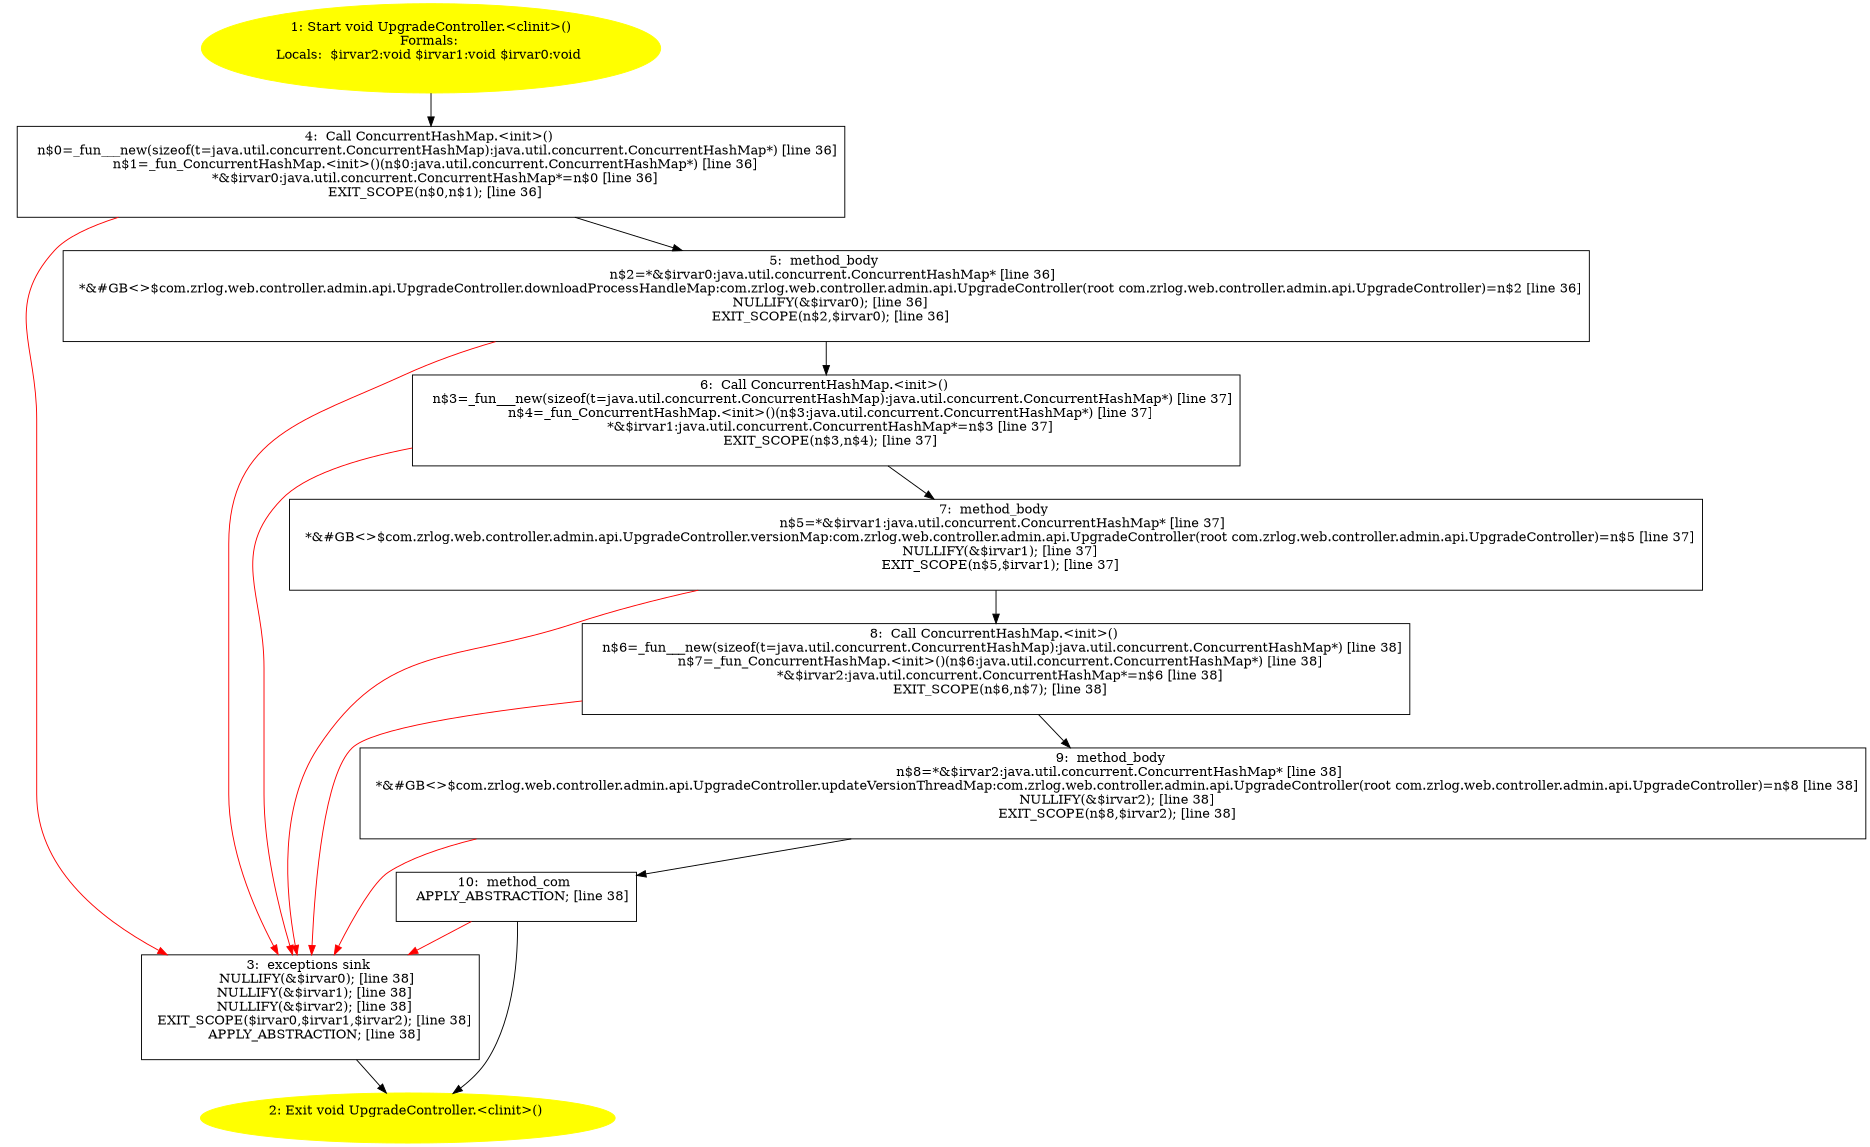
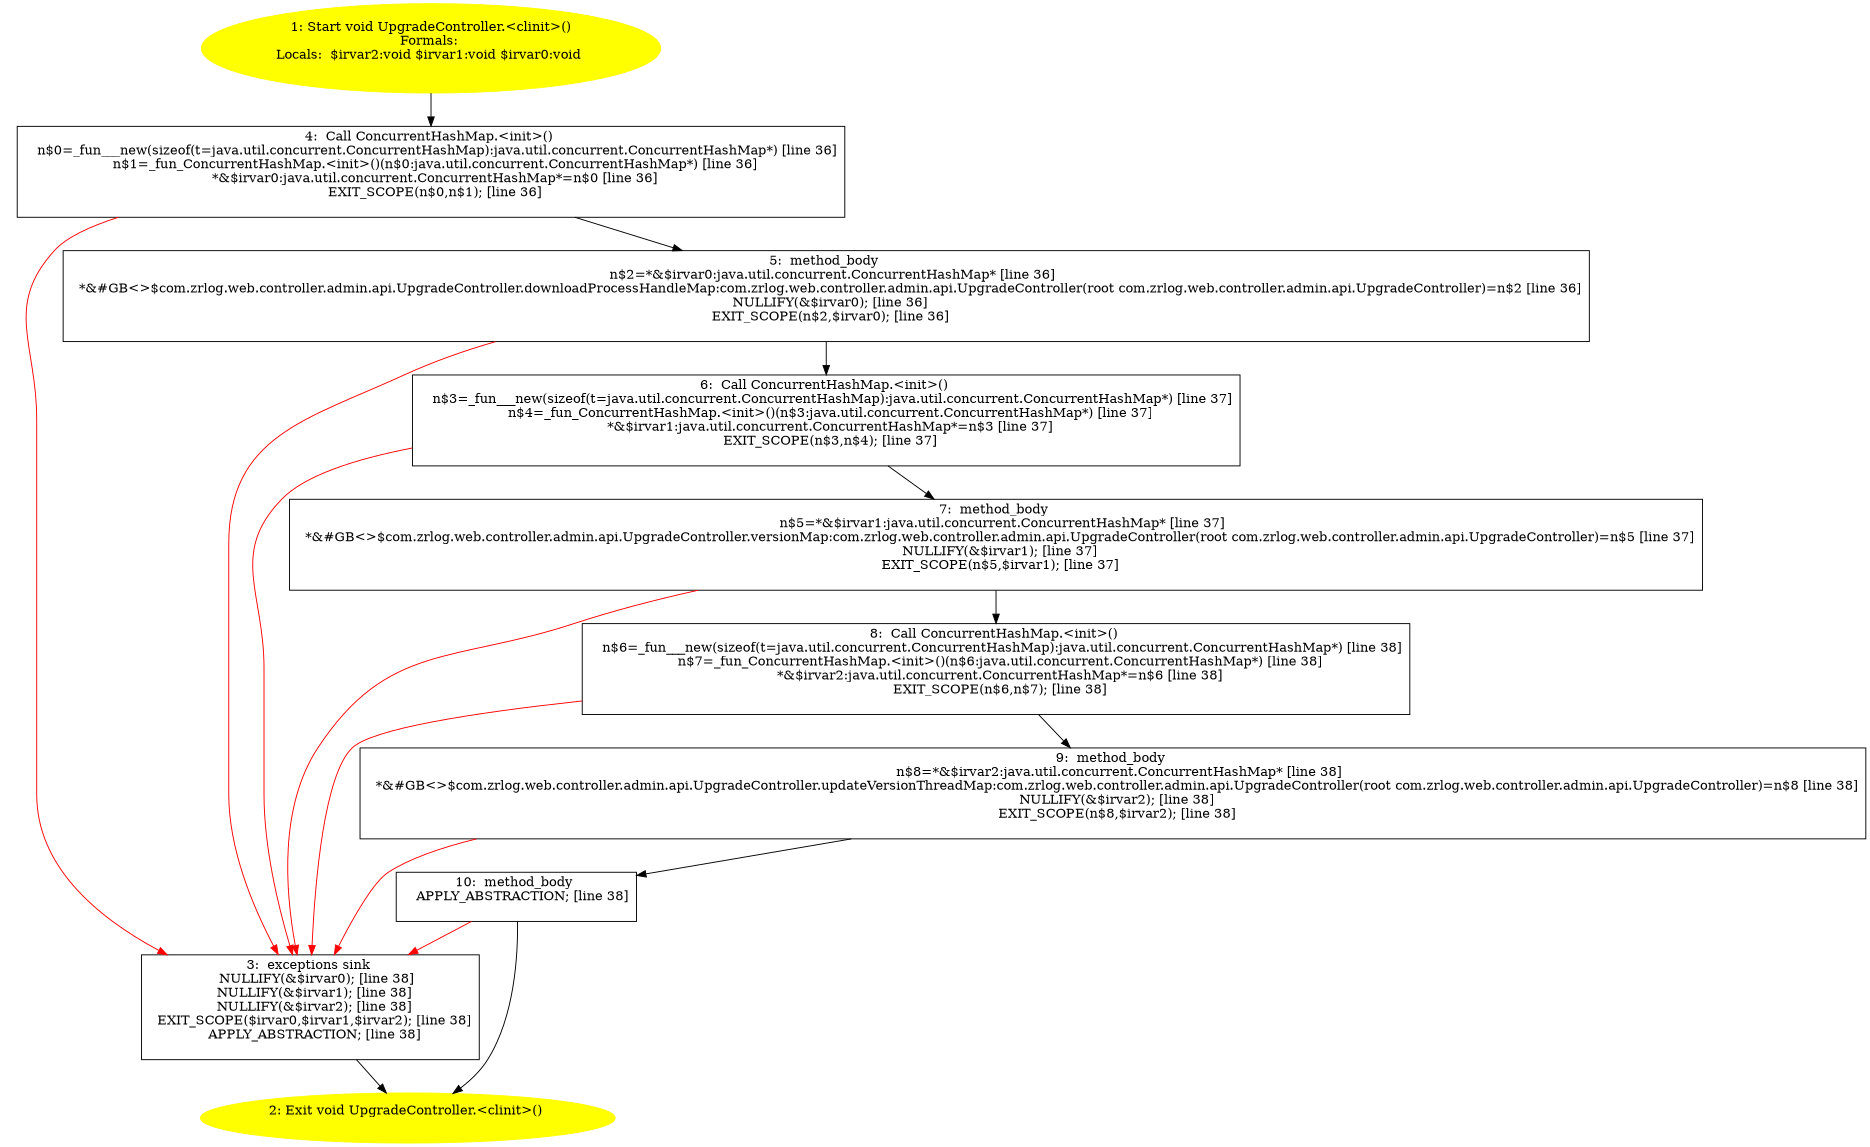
  digraph {
    node [shape=box]
    n1 [color=yellow label="1: Start void UpgradeController.<clinit>()\nFormals: \nLocals:  $irvar2:void $irvar1:void $irvar0:void \n  " style=filled shape=""]
    n2 [label="4:  Call ConcurrentHashMap.<init>() \n   n$0=_fun___new(sizeof(t=java.util.concurrent.ConcurrentHashMap):java.util.concurrent.ConcurrentHashMap*) [line 36]\n  n$1=_fun_ConcurrentHashMap.<init>()(n$0:java.util.concurrent.ConcurrentHashMap*) [line 36]\n  *&$irvar0:java.util.concurrent.ConcurrentHashMap*=n$0 [line 36]\n  EXIT_SCOPE(n$0,n$1); [line 36]\n "]
    n3 [label="3:  exceptions sink \n   NULLIFY(&$irvar0); [line 38]\n  NULLIFY(&$irvar1); [line 38]\n  NULLIFY(&$irvar2); [line 38]\n  EXIT_SCOPE($irvar0,$irvar1,$irvar2); [line 38]\n  APPLY_ABSTRACTION; [line 38]\n "]
    n4 [label="5:  method_body \n   n$2=*&$irvar0:java.util.concurrent.ConcurrentHashMap* [line 36]\n  *&#GB<>$com.zrlog.web.controller.admin.api.UpgradeController.downloadProcessHandleMap:com.zrlog.web.controller.admin.api.UpgradeController(root com.zrlog.web.controller.admin.api.UpgradeController)=n$2 [line 36]\n  NULLIFY(&$irvar0); [line 36]\n  EXIT_SCOPE(n$2,$irvar0); [line 36]\n "]
    n5 [color=yellow label="2: Exit void UpgradeController.<clinit>() \n  " style=filled shape=""]
    n6 [label="6:  Call ConcurrentHashMap.<init>() \n   n$3=_fun___new(sizeof(t=java.util.concurrent.ConcurrentHashMap):java.util.concurrent.ConcurrentHashMap*) [line 37]\n  n$4=_fun_ConcurrentHashMap.<init>()(n$3:java.util.concurrent.ConcurrentHashMap*) [line 37]\n  *&$irvar1:java.util.concurrent.ConcurrentHashMap*=n$3 [line 37]\n  EXIT_SCOPE(n$3,n$4); [line 37]\n "]
    n7 [label="7:  method_body \n   n$5=*&$irvar1:java.util.concurrent.ConcurrentHashMap* [line 37]\n  *&#GB<>$com.zrlog.web.controller.admin.api.UpgradeController.versionMap:com.zrlog.web.controller.admin.api.UpgradeController(root com.zrlog.web.controller.admin.api.UpgradeController)=n$5 [line 37]\n  NULLIFY(&$irvar1); [line 37]\n  EXIT_SCOPE(n$5,$irvar1); [line 37]\n "]
    n8 [label="8:  Call ConcurrentHashMap.<init>() \n   n$6=_fun___new(sizeof(t=java.util.concurrent.ConcurrentHashMap):java.util.concurrent.ConcurrentHashMap*) [line 38]\n  n$7=_fun_ConcurrentHashMap.<init>()(n$6:java.util.concurrent.ConcurrentHashMap*) [line 38]\n  *&$irvar2:java.util.concurrent.ConcurrentHashMap*=n$6 [line 38]\n  EXIT_SCOPE(n$6,n$7); [line 38]\n "]
    n9 [label="9:  method_body \n   n$8=*&$irvar2:java.util.concurrent.ConcurrentHashMap* [line 38]\n  *&#GB<>$com.zrlog.web.controller.admin.api.UpgradeController.updateVersionThreadMap:com.zrlog.web.controller.admin.api.UpgradeController(root com.zrlog.web.controller.admin.api.UpgradeController)=n$8 [line 38]\n  NULLIFY(&$irvar2); [line 38]\n  EXIT_SCOPE(n$8,$irvar2); [line 38]\n "]
-   n10 [label="10:  method_com \n   APPLY_ABSTRACTION; [line 38]\n "]
+   n10 [label="10:  method_body \n   APPLY_ABSTRACTION; [line 38]\n "]
    n1 -> n2
    n2 -> n3 [color=red]
    n2 -> n4
    n3 -> n5
    n4 -> n3 [color=red]
    n4 -> n6
    n6 -> n3 [color=red]
    n6 -> n7
    n7 -> n3 [color=red]
    n7 -> n8
    n8 -> n3 [color=red]
    n8 -> n9
    n9 -> n3 [color=red]
    n9 -> n10
    n10 -> n3 [color=red]
    n10 -> n5
  }
